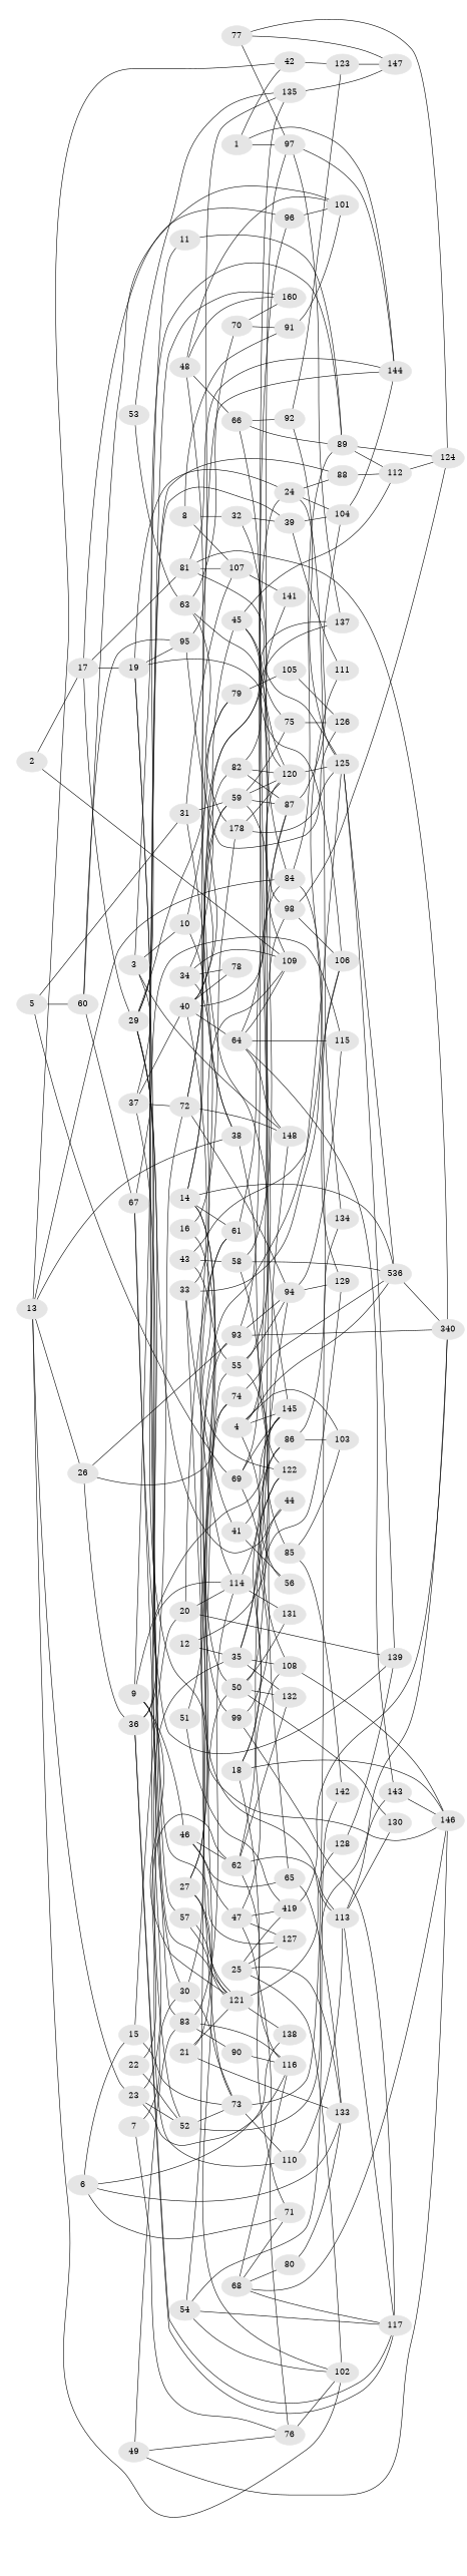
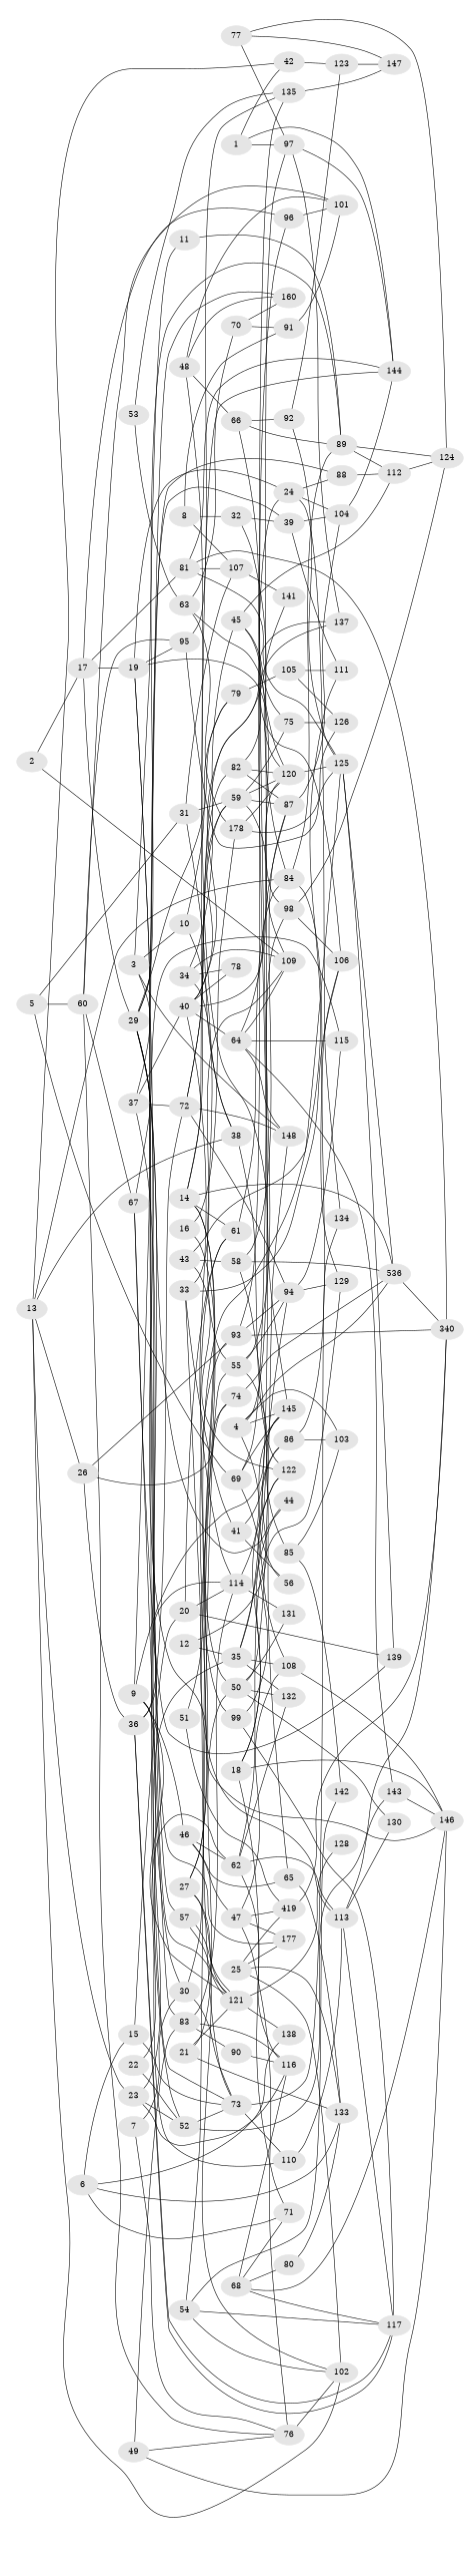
  graph {
    rankdir=LR
    node [color=gray90 style=filled]
    1
    42
    97
    144
    123
    137
    2
    17
    109
    19
    29
    81
    96
    3
    10
    11
    121
    148
    38
    79
    89
    138
    128
    4
    24
    56
    103
    n28 [label=536]
    145
    88
    104
    134
    92
    125
    n35 [label=340]
    5
    31
    60
    69
    107
    59
    76
    95
    101
    67
    108
    6
    15
    71
    133
    20
    73
    7
    30
    74
    102
    8
    32
    91
    84
    39
    141
    9
    46
    n65 [label=160]
    110
    62
    47
    65
    113
    122
    105
    112
    124
    12
    35
    86
    94
    132
    106
    13
    23
    26
    52
    116
    36
    93
    129
    14
    50
    61
    99
    130
    131
    120
    75
    87
    117
    114
    139
    16
    n102 [label=178]
    143
    126
    57
    98
-   127
+   127 [label=177]
    44
    146
    18
    135
    21
    22
    25
    n115 [label=419]
    72
    27
    111
    64
    115
    33
    41
    34
    45
    55
    78
    85
    82
    37
    40
    147
    43
    58
    48
    66
    49
    83
    90
    51
    53
    63
    70
    54
    142
    68
    80
    77
    1 -- 42
    1 -- 97
    1 -- 144
    42 -- 123
    97 -- 144
    97 -- 137
    123 -- 147
    2 -- 17
    2 -- 109
    17 -- 19
    17 -- 29
    17 -- 81
    17 -- 96
    19 -- 24
    19 -- 95
    19 -- 57
    19 -- 98
    19 -- 127
    29 -- 79
    29 -- 89
    29 -- 88
+   29 -- 73
    29 -- 30
    29 -- 44
    29 -- 146
    81 -- 144
    81 -- 125
    81 -- n35
    81 -- 107
    96 -- 101
    3 -- 10
    3 -- 11
    3 -- 121
    3 -- 148
    10 -- 38
    10 -- 79
    11 -- 89
    121 -- 138
    121 -- 128
    38 -- 122
    79 -- 105
    89 -- 112
    89 -- 124
-   128 -- 139
    4 -- 24
    4 -- 56
    4 -- 103
    4 -- n28
    4 -- 145
    24 -- 88
    24 -- 104
    24 -- 134
    n28 -- n35
    88 -- 112
    104 -- 144
    92 -- 123
    92 -- 125
    125 -- n28
    125 -- 139
    5 -- 31
    5 -- 60
    5 -- 69
    31 -- 38
    31 -- 107
    31 -- 59
+   60 -- 76
    60 -- 95
    60 -- 101
    60 -- 67
    69 -- 97
    69 -- 145
    69 -- 108
    107 -- 141
    59 -- 109
    59 -- 120
    59 -- 75
    59 -- 87
    76 -- 102
    95 -- 125
    95 -- 135
    67 -- 139
    67 -- 115
    67 -- 83
    108 -- 146
    6 -- 138
    6 -- 15
    6 -- 71
    6 -- 133
    15 -- 20
    15 -- 73
    20 -- 61
    20 -- 114
    20 -- 139
    73 -- 134
    73 -- 110
    7 -- 76
    7 -- 30
    30 -- 73
    30 -- 74
    74 -- n28
    8 -- 107
    8 -- 32
    8 -- 91
    32 -- 84
    32 -- 39
    91 -- 101
    84 -- 89
    84 -- 129
    39 -- 104
    39 -- 111
    9 -- 121
    9 -- 145
    9 -- 46
    9 -- n65
    9 -- 110
    46 -- 62
    46 -- 47
    46 -- 65
    110 -- 113
    62 -- 113
    62 -- 132
    62 -- 116
    62 -- 129
    47 -- 76
    47 -- 108
    47 -- 127
    47 -- n115
    65 -- 133
    113 -- 130
    113 -- 117
    113 -- 143
    105 -- 126
+   105 -- 111
    112 -- 124
    12 -- 35
    12 -- 86
    35 -- 96
    35 -- 108
    35 -- 94
    35 -- 132
    86 -- 103
    86 -- 106
    94 -- 129
    94 -- 115
    13 -- 42
    13 -- 38
    13 -- 102
    13 -- 84
    13 -- 23
    13 -- 26
    23 -- 35
    23 -- 52
    23 -- 116
    26 -- 74
    26 -- 36
    26 -- 93
    52 -- n35
    52 -- 73
    36 -- 117
    36 -- 117
    36 -- 114
    36 -- 72
    93 -- n35
    93 -- 94
    93 -- 135
    14 -- 144
    14 -- n28
    14 -- 59
    14 -- 50
    14 -- 61
    14 -- 99
    50 -- 148
    50 -- 132
    50 -- 130
    50 -- 131
    61 -- 84
    99 -- 122
    99 -- 117
    120 -- 125
    75 -- 126
    87 -- 104
    114 -- 145
    114 -- 131
    16 -- 113
    16 -- n102
    n102 -- 120
    n102 -- 126
    143 -- 146
    57 -- 121
    57 -- 121
    98 -- 124
    98 -- 106
    18 -- 71
    18 -- 122
    18 -- 44
    18 -- 146
    135 -- 147
    21 -- 121
    21 -- 133
    21 -- 50
    22 -- 62
    22 -- 52
    25 -- 133
    25 -- 102
    25 -- 127
    25 -- n115
    n115 -- n35
    72 -- 148
    72 -- 141
    72 -- 94
    72 -- 82
    27 -- 121
    27 -- 102
    27 -- 93
    27 -- 111
    64 -- 109
    64 -- 148
    64 -- 87
    64 -- 143
    64 -- 115
    33 -- 109
    33 -- 73
    33 -- 106
    33 -- 41
    41 -- 56
    41 -- 86
    34 -- 109
    34 -- 45
    34 -- 55
    34 -- 78
    45 -- 112
    45 -- 106
    45 -- 75
    55 -- 94
    55 -- 98
    55 -- 85
    85 -- 103
    85 -- 142
    82 -- 137
    82 -- 120
    82 -- 87
    37 -- 39
    37 -- 52
    37 -- 72
    37 -- 40
    40 -- 137
    40 -- 59
    40 -- 120
    40 -- 114
    40 -- 64
    40 -- 78
    43 -- 125
    43 -- 122
    43 -- 58
    58 -- n28
    58 -- 65
    58 -- 87
    48 -- 145
    48 -- 101
    48 -- n65
    48 -- 66
    66 -- 89
    66 -- 92
    66 -- 120
    49 -- 76
    49 -- 146
    49 -- 83
    83 -- 116
    83 -- 114
    83 -- 90
    90 -- 116
    51 -- 61
    51 -- n115
    53 -- 135
    53 -- 63
    63 -- 120
    63 -- n102
    63 -- 70
    70 -- 91
    70 -- n65
    54 -- 102
    54 -- 117
    54 -- 55
    54 -- 142
    68 -- 71
    68 -- 116
    68 -- 117
    68 -- 146
    68 -- 80
    80 -- 133
    77 -- 97
    77 -- 124
    77 -- 147
  }
